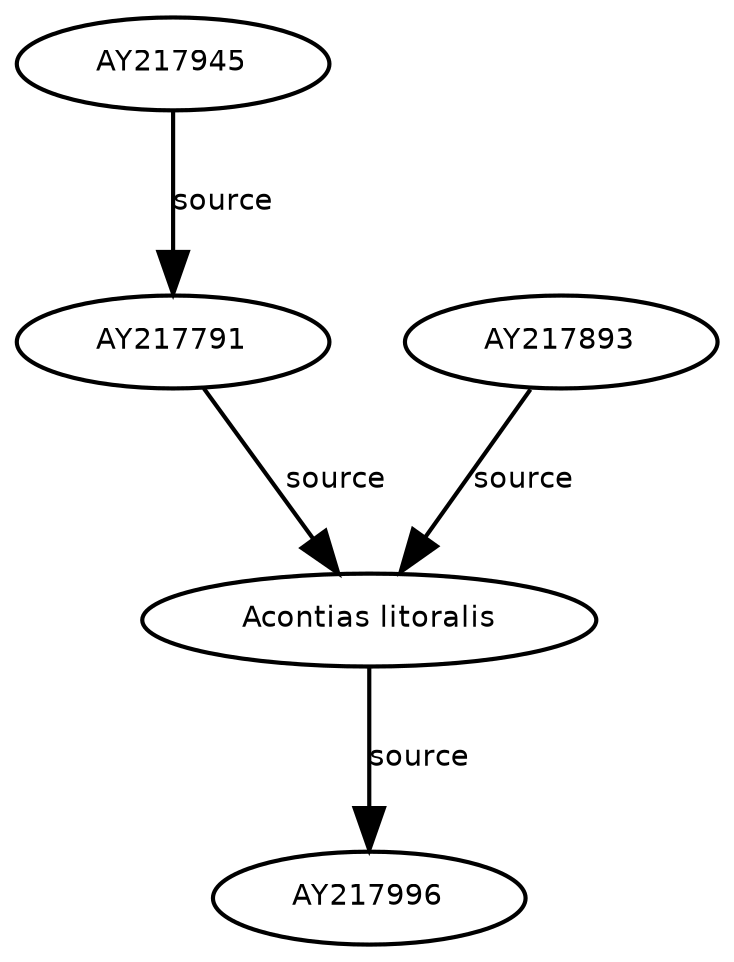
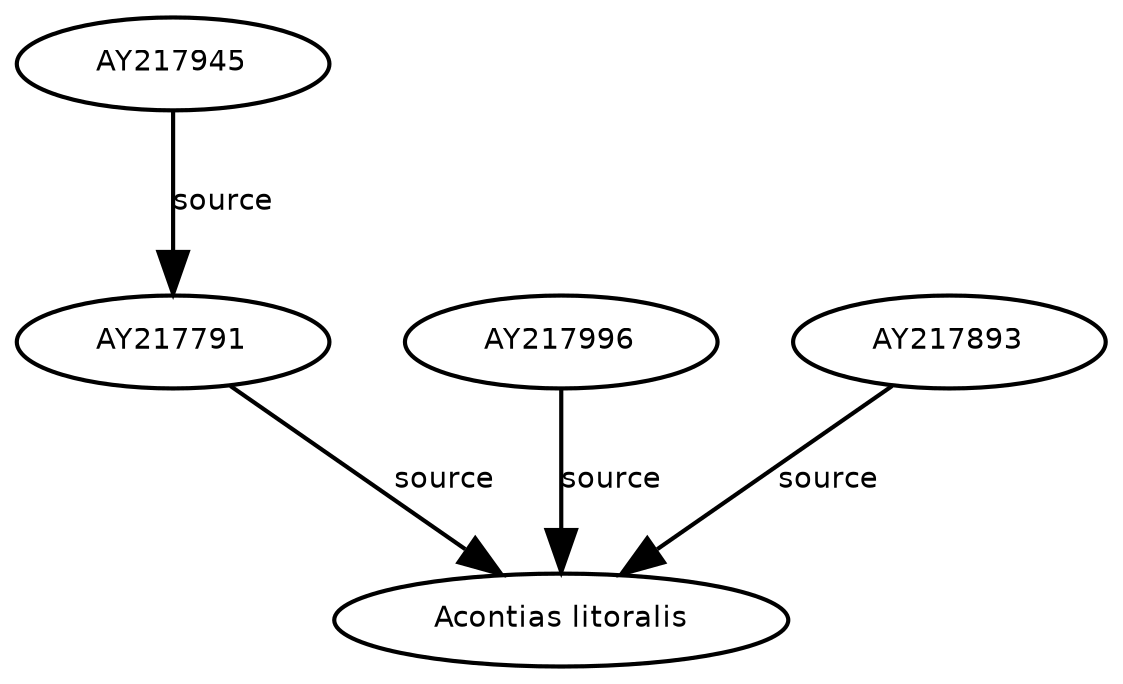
  digraph {
    node [fontname=Helvetica fontsize=7]
    edge [fontname=Helvetica fontsize=7]
    n1 [height=0.27433100247 label="Acontias litoralis" width=0.27433100247]
    n2 [height=0.27433100247 label=AY217945 width=0.27433100247]
    n3 [height=0.27433100247 label=AY217791 width=0.27433100247]
    n4 [height=0.27433100247 label=AY217996 width=0.27433100247]
    n5 [height=0.27433100247 label=AY217893 width=0.27433100247]
    n2 -> n3 [label=source]
    n3 -> n1 [label=source]
-   n1 -> n4 [label=source]
+   n4 -> n1 [label=source]
    n5 -> n1 [label=source]
  }
